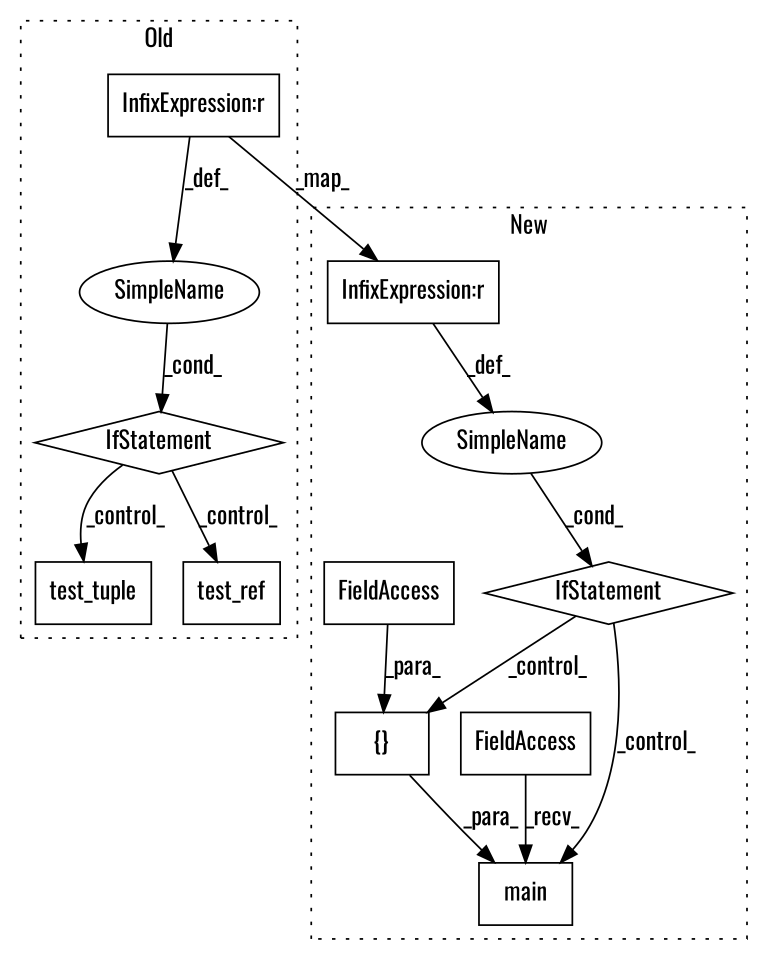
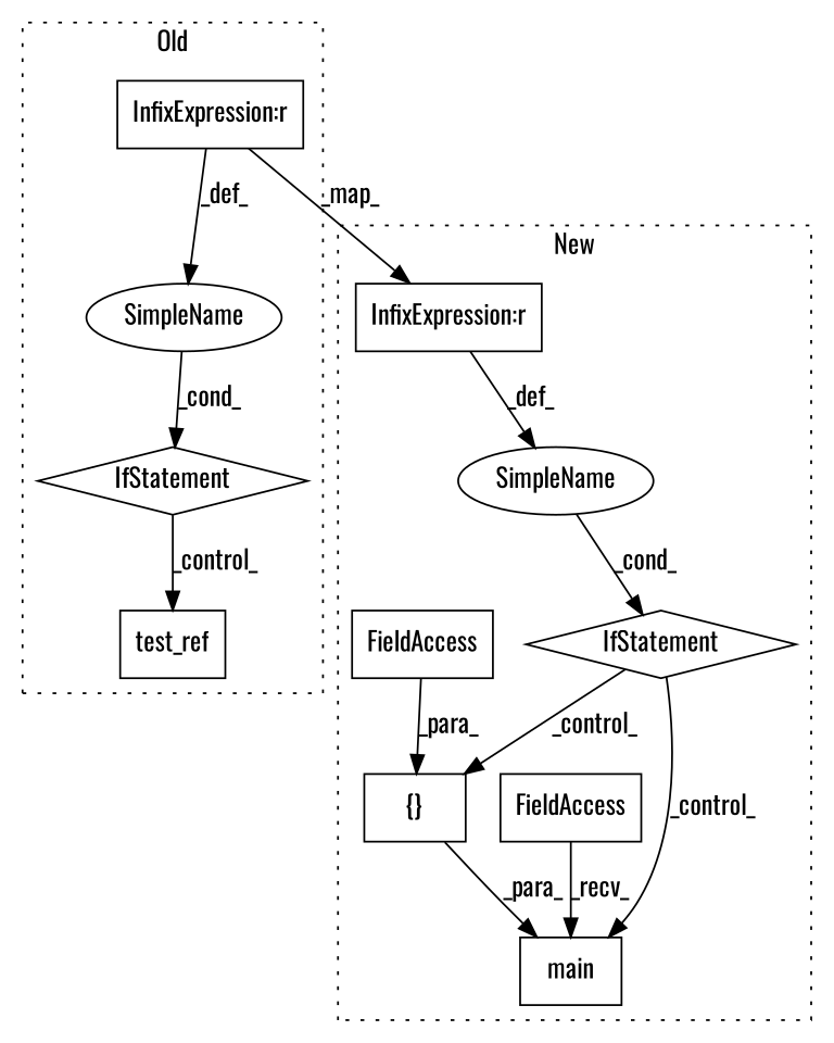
  digraph {
    fontname=Oswald
    node [a=32 shape=box fontname=Oswald]
    edge [fontname=Oswald]
-   n1 [l=12 label=test_tuple s=13323]
    n2 [a=25 l="4,2" label=IfStatement s="13120,13146" shape=diamond]
    n3 [a=42 label=SimpleName shape=ellipse]
    n4 [a=27 l=4 label="InfixExpression:r" s=13132]
    n5 [l=10 label=test_ref s=13452]
    n6 [l="5,1" label=main s="13180,13204"]
    n7 [a=25 l="4,2" label=IfStatement s="13137,13163" shape=diamond]
    n8 [a=42 label=SimpleName shape=ellipse]
    n9 [a=27 l=4 label="InfixExpression:r" s=13149]
    n10 [a=22 l=6 label=FieldAccess s=13173]
    n11 [a=4 l="1,1" label="{}" s="13194,13203"]
    n12 [a=22 l=8 label=FieldAccess s=13195]
    subgraph cluster_1 {
      label=Old
      style=dotted
-     n1
      n2
      n3
      n4
      n5
    }
    subgraph cluster_2 {
      label=New
      style=dotted
      n6
      n7
      n8
      n9
      n10
      n11
      n12
    }
-   n2 -> n1 [label=_control_]
    n2 -> n5 [label=_control_]
    n3 -> n2 [label=_cond_]
    n4 -> n3 [label=_def_]
    n4 -> n9 [label=_map_]
    n7 -> n6 [label=_control_]
    n7 -> n11 [label=_control_]
    n8 -> n7 [label=_cond_]
    n9 -> n8 [label=_def_]
    n10 -> n6 [label=_recv_]
    n11 -> n6 [label=_para_]
    n12 -> n11 [label=_para_]
  }
